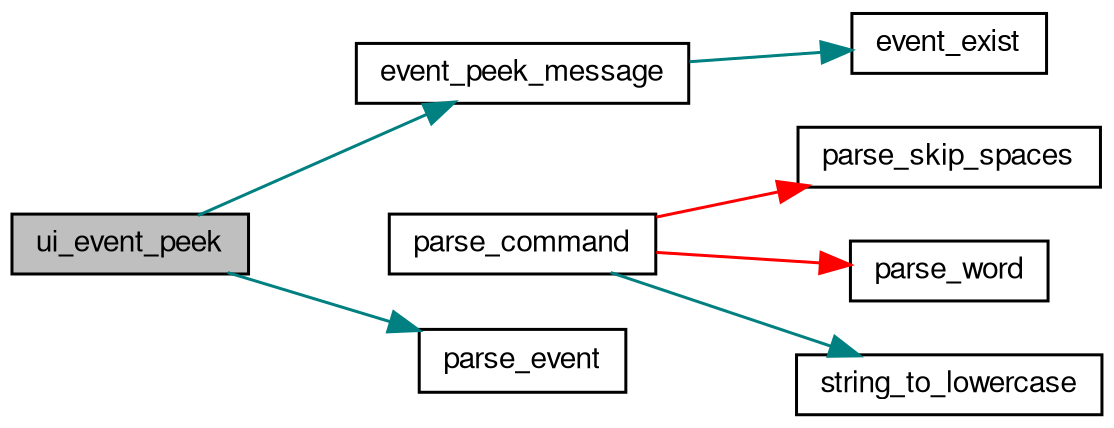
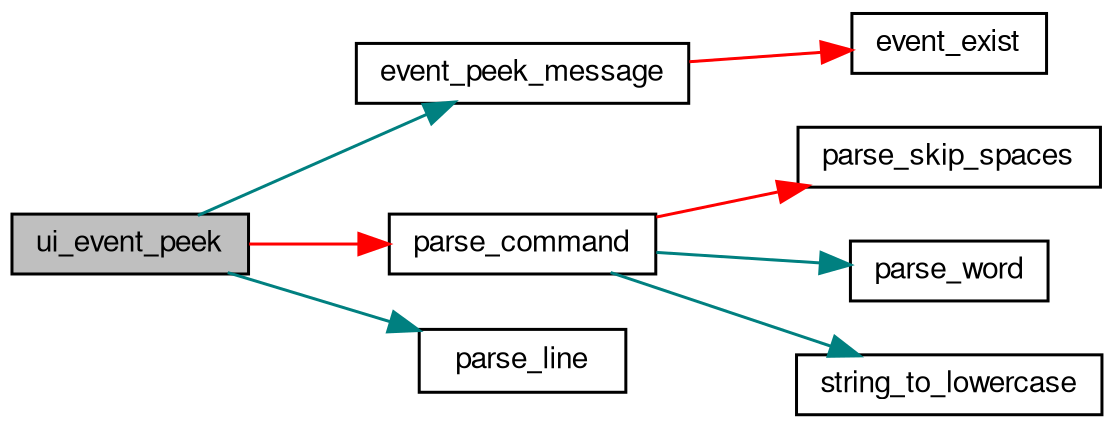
  digraph {
    rankdir=LR
    node [color=black fontname=FreeSans fontsize=10 shape=record]
    edge [color=teal fontname=FreeSans fontsize=10 labelfontname=FreeSans labelfontsize=10 style=solid]
    n1 [fillcolor=grey75 fontcolor=black height=0.2 label=ui_event_peek style=filled width=0.4]
    n2 [height=0.2 label=event_peek_message width=0.4]
    n3 [height=0.2 label=parse_command width=0.4]
-   n4 [height=0.2 label=parse_event width=0.4]
+   n4 [height=0.2 label=parse_line width=0.4]
    n5 [height=0.2 label=event_exist width=0.4]
    n6 [height=0.2 label=parse_skip_spaces width=0.4]
    n7 [height=0.2 label=parse_word width=0.4]
    n8 [height=0.2 label=string_to_lowercase width=0.4]
    n1 -> n2
+   n1 -> n3 [color=red]
    n1 -> n4
-   n2 -> n5
+   n2 -> n5 [color=red]
    n3 -> n6 [color=red]
-   n3 -> n7 [color=red]
+   n3 -> n7
    n3 -> n8
  }
